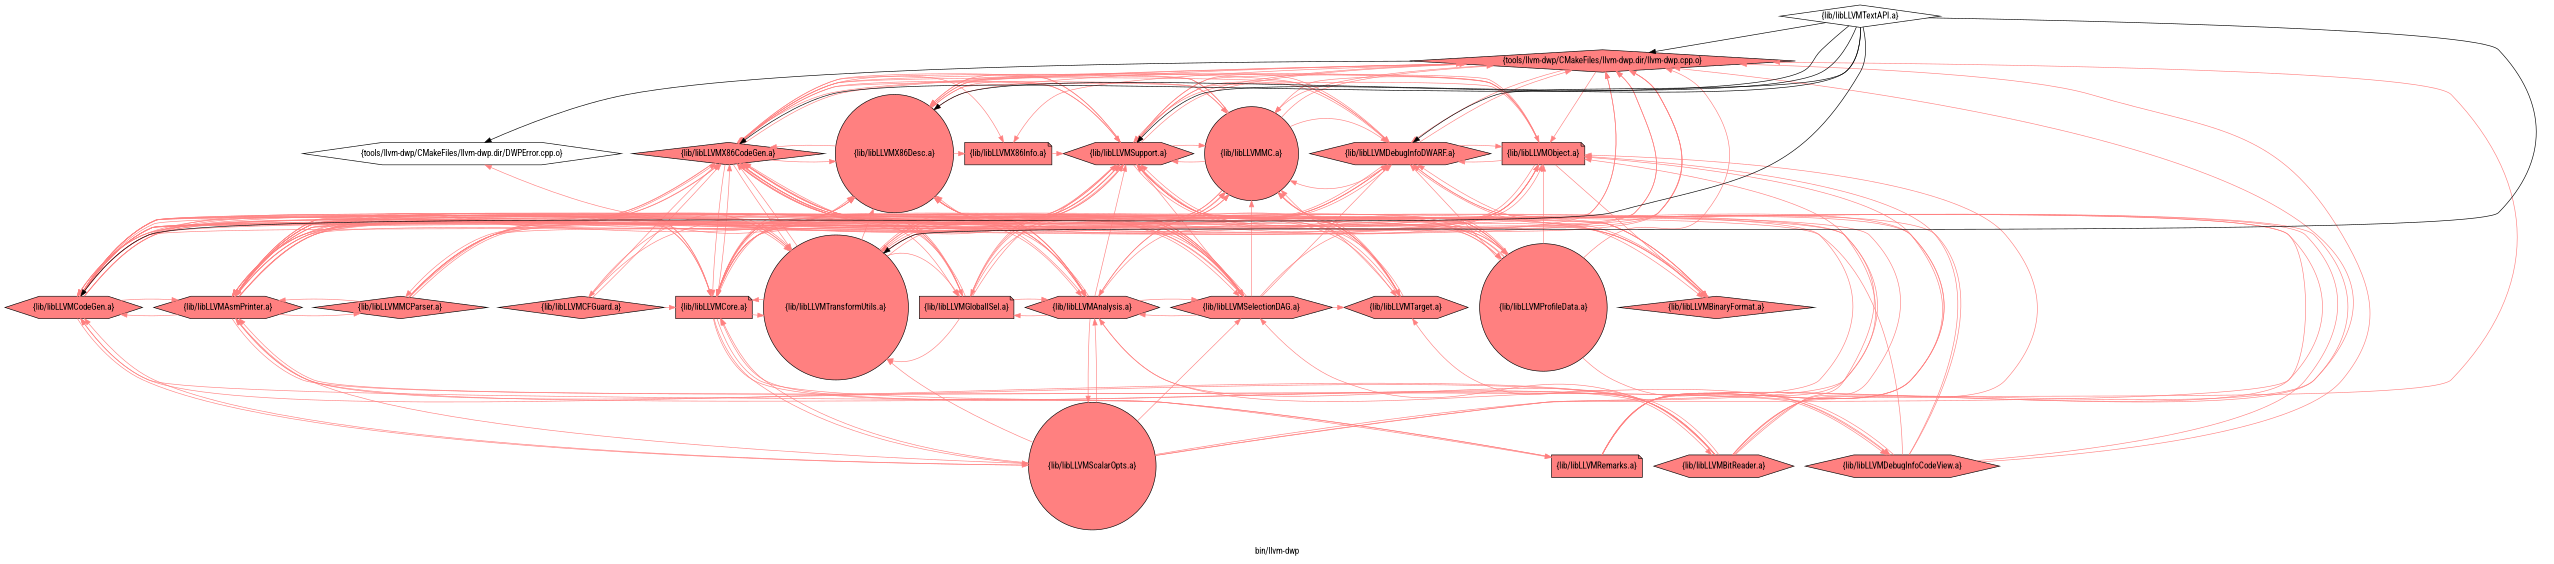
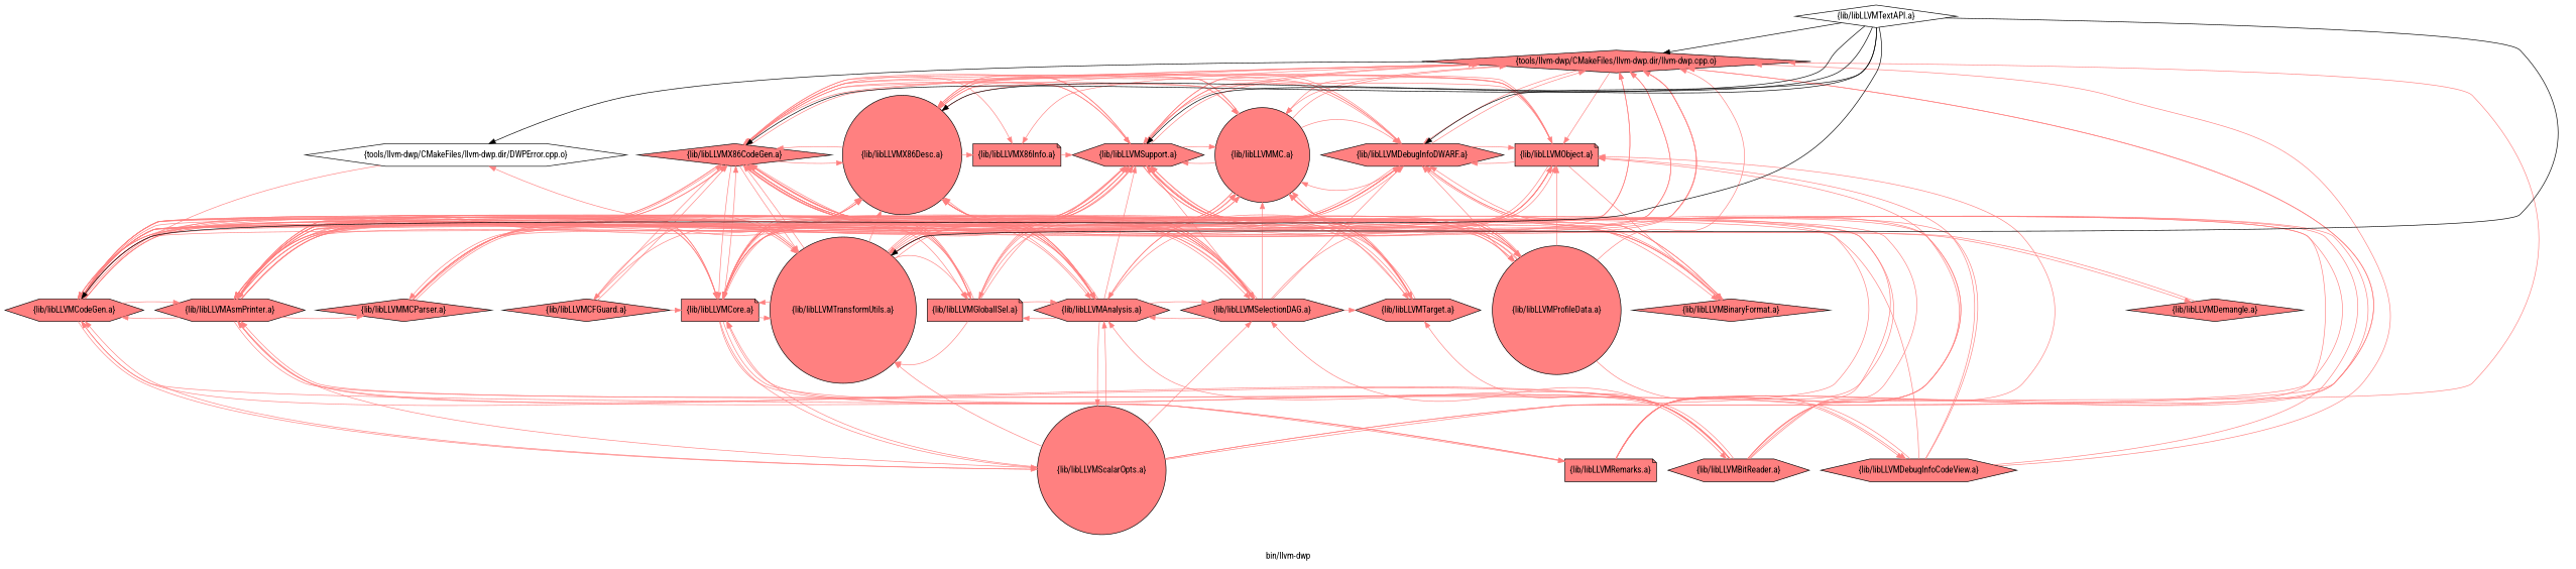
  digraph {
    fontname="Roboto Condensed"
    label="bin/llvm-dwp"
    node [fillcolor="1.000000 0.5 1" fontname="Roboto Condensed" group=1 shape=hexagon style=filled]
    edge [fontname="Roboto Condensed" color="1.000000 0.5 1"]
    n1 [label="{tools/llvm-dwp/CMakeFiles/llvm-dwp.dir/llvm-dwp.cpp.o}" shape=diamond]
    n2 [group=0 label="{tools/llvm-dwp/CMakeFiles/llvm-dwp.dir/DWPError.cpp.o}" fillcolor="" style=""]
    n3 [label="{lib/libLLVMX86CodeGen.a}" shape=diamond]
    n4 [label="{lib/libLLVMX86Desc.a}" shape=circle]
    n5 [label="{lib/libLLVMX86Info.a}" shape=note]
    n6 [label="{lib/libLLVMObject.a}" shape=note]
    n7 [label="{lib/libLLVMDebugInfoDWARF.a}"]
    n8 [label="{lib/libLLVMMC.a}" shape=circle]
    n9 [label="{lib/libLLVMSupport.a}"]
    n10 [label="{lib/libLLVMAsmPrinter.a}"]
    n11 [label="{lib/libLLVMCodeGen.a}"]
    n12 [label="{lib/libLLVMCore.a}" shape=note]
    n13 [label="{lib/libLLVMTarget.a}"]
    n14 [label="{lib/libLLVMSelectionDAG.a}"]
    n15 [label="{lib/libLLVMAnalysis.a}"]
    n16 [label="{lib/libLLVMGlobalISel.a}" shape=note]
    n17 [label="{lib/libLLVMCFGuard.a}" shape=diamond]
    n18 [label="{lib/libLLVMProfileData.a}" shape=circle]
    n19 [label="{lib/libLLVMTransformUtils.a}" shape=circle]
    n20 [label="{lib/libLLVMBinaryFormat.a}" shape=diamond]
    n21 [label="{lib/libLLVMMCParser.a}" shape=diamond]
+   n22 [label="{lib/libLLVMDemangle.a}" shape=diamond]
    n23 [label="{lib/libLLVMRemarks.a}" shape=note]
    n24 [label="{lib/libLLVMDebugInfoCodeView.a}"]
    n25 [label="{lib/libLLVMScalarOpts.a}" shape=circle]
    n26 [label="{lib/libLLVMBitReader.a}"]
    n27 [group=0 label="{lib/libLLVMTextAPI.a}" shape=diamond fillcolor="" style=""]
    subgraph sub_1 {
      rank=same
      n1
    }
    subgraph sub_2 {
      rank=same
      n2
      n3
      n4
      n5
      n6
      n7
      n8
      n9
    }
    subgraph sub_3 {
      rank=same
      n10
      n11
      n12
      n13
      n14
      n15
      n16
      n17
      n18
      n19
      n20
      n21
+     n22
    }
    n1 -> n2 [color=""]
    n1 -> n3
    n1 -> n4
    n1 -> n5
    n1 -> n6
    n1 -> n7
    n1 -> n8
    n1 -> n9
    n3 -> n1
    n3 -> n4
    n3 -> n5
    n3 -> n8
    n3 -> n9
    n3 -> n10
    n3 -> n11
    n3 -> n12
    n3 -> n13
    n3 -> n14
    n3 -> n15
    n3 -> n16
    n3 -> n17
    n3 -> n18
    n3 -> n19
    n4 -> n3
    n4 -> n5
    n4 -> n8
    n4 -> n9
    n4 -> n20
    n5 -> n9
    n6 -> n3
    n6 -> n4
    n6 -> n7
    n6 -> n8
    n6 -> n9
    n6 -> n10
    n6 -> n12
    n6 -> n20
    n6 -> n21
    n7 -> n1
    n7 -> n3
    n7 -> n4
    n7 -> n6
    n7 -> n8
    n7 -> n9
    n7 -> n10
    n7 -> n20
    n8 -> n1
    n8 -> n3
    n8 -> n4
    n8 -> n7
    n8 -> n9
    n8 -> n10
    n8 -> n11
    n8 -> n20
    n9 -> n1
    n9 -> n3
    n9 -> n4
    n9 -> n6
    n9 -> n7
    n9 -> n8
    n9 -> n10
    n9 -> n11
    n9 -> n18
    n9 -> n19
+   n9 -> n22
    n10 -> n1
    n10 -> n3
    n10 -> n4
    n10 -> n7
    n10 -> n8
    n10 -> n9
    n10 -> n11
    n10 -> n12
    n10 -> n13
    n10 -> n15
    n10 -> n20
    n10 -> n21
    n10 -> n23
    n10 -> n24
    n11 -> n1
    n11 -> n3
    n11 -> n4
    n11 -> n6
    n11 -> n7
    n11 -> n8
    n11 -> n9
    n11 -> n10
    n11 -> n12
    n11 -> n13
    n11 -> n14
    n11 -> n15
    n11 -> n16
    n11 -> n18
    n11 -> n19
    n11 -> n25
    n12 -> n1
    n12 -> n3
    n12 -> n4
    n12 -> n7
    n12 -> n9
    n12 -> n10
    n12 -> n11
    n12 -> n14
    n12 -> n19
    n12 -> n20
    n12 -> n23
    n12 -> n25
    n12 -> n26
    n13 -> n3
    n13 -> n8
    n13 -> n9
    n13 -> n10
    n13 -> n12
    n13 -> n15
    n14 -> n1
    n14 -> n2
    n14 -> n3
    n14 -> n4
    n14 -> n7
    n14 -> n8
    n14 -> n9
    n14 -> n10
-   n14 -> n11
+   n2 -> n11
    n14 -> n12
    n14 -> n13
    n14 -> n15
    n14 -> n16
    n15 -> n1
    n15 -> n3
    n15 -> n4
    n15 -> n9
    n15 -> n10
    n15 -> n11
-   n15 -> n24
+   n15 -> n12
    n15 -> n14
    n15 -> n16
    n15 -> n18
    n15 -> n19
    n15 -> n25
    n16 -> n3
    n16 -> n8
    n16 -> n9
    n16 -> n10
    n16 -> n11
    n16 -> n12
    n16 -> n13
    n16 -> n14
    n16 -> n15
    n16 -> n19
    n17 -> n3
    n17 -> n9
    n17 -> n12
    n17 -> n19
    n18 -> n1
    n18 -> n3
    n18 -> n4
    n18 -> n6
    n18 -> n7
    n18 -> n8
    n18 -> n9
    n18 -> n10
    n18 -> n11
    n18 -> n12
    n18 -> n24
    n19 -> n1
    n19 -> n3
    n19 -> n4
    n19 -> n6
-   n19 -> n20
+   n19 -> n7
    n19 -> n9
    n19 -> n10
    n19 -> n11
    n19 -> n12
    n19 -> n14
    n19 -> n15
    n19 -> n16
    n20 -> n7
    n20 -> n9
    n21 -> n1
    n21 -> n3
    n21 -> n4
    n21 -> n6
    n21 -> n7
    n21 -> n8
    n21 -> n9
-   n21 -> n10
+   n22 -> n9
    n23 -> n1
    n23 -> n4
    n23 -> n6
    n23 -> n7
    n23 -> n8
    n23 -> n9
    n23 -> n11
    n24 -> n1
    n24 -> n3
    n24 -> n6
    n24 -> n7
    n24 -> n9
    n24 -> n10
-   n25 -> n6
+   n25 -> n1
    n25 -> n3
    n25 -> n9
    n25 -> n10
    n25 -> n11
    n25 -> n12
    n25 -> n14
    n25 -> n15
    n25 -> n19
    n26 -> n1
    n26 -> n3
    n26 -> n4
    n26 -> n6
    n26 -> n9
    n26 -> n10
    n26 -> n11
    n26 -> n12
    n26 -> n13
    n26 -> n14
    n26 -> n15
    n27 -> n1 [color=""]
    n27 -> n3 [color=""]
    n27 -> n4 [color=""]
    n27 -> n7 [color=""]
    n27 -> n9 [color=""]
    n27 -> n11 [color=""]
    n27 -> n19 [color=""]
  }
